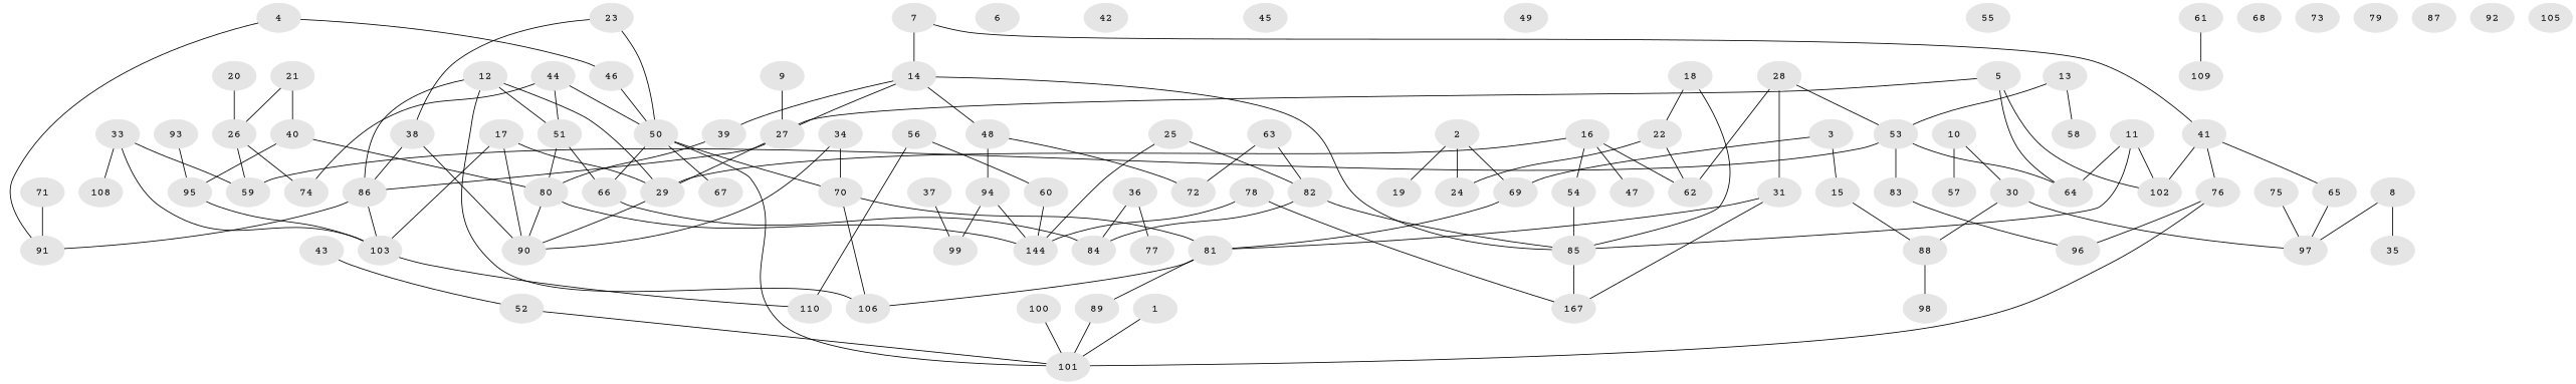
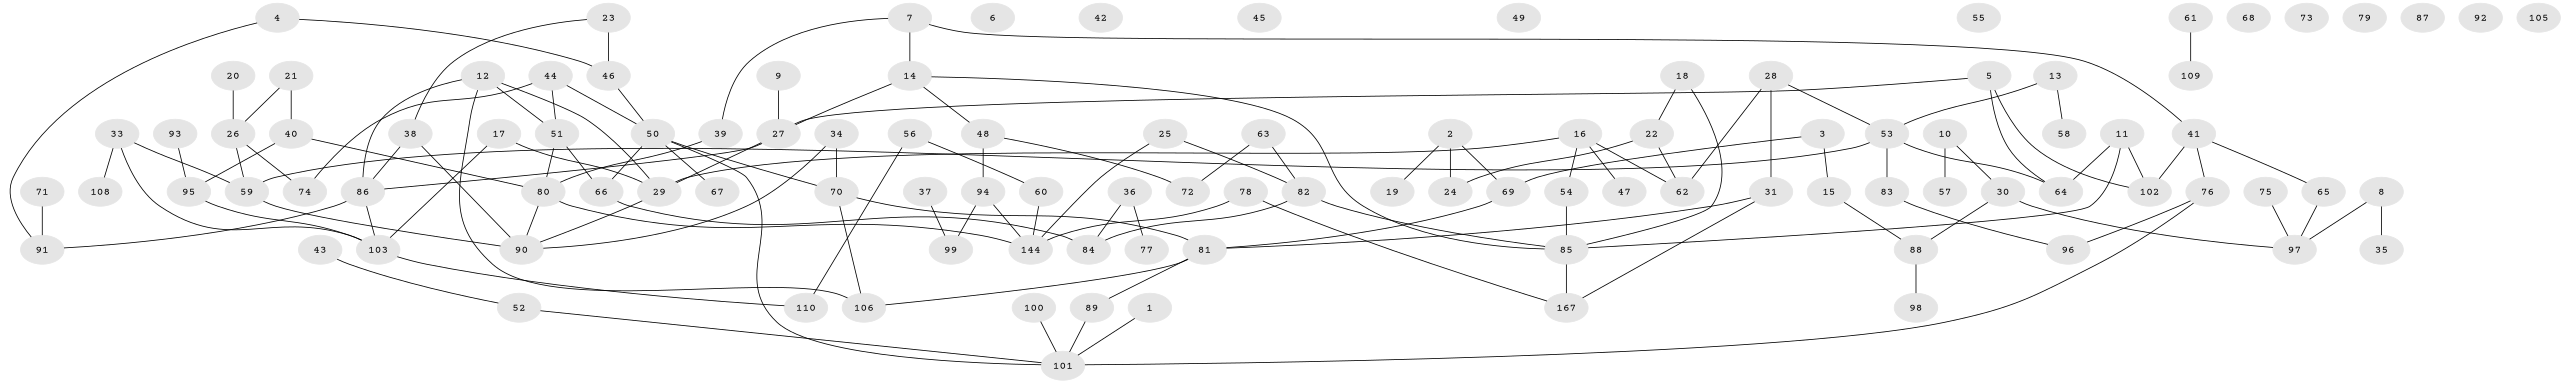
  graph {
    fontname="Courier Prime"
    node [color=gray90 fontname="Courier Prime" style=filled]
    edge [fontname="Courier Prime"]
    1
    101
    2
    19
    24
    69
    81
    3
    15
    88
    4
    46
    91
    50
    5
    27
    64
    102
    29
    86
    6
    7
    14
    39
    41
    85
    48
    80
    65
    76
    8
    35
    97
    9
    10
    30
    57
    11
    n39 [label=167]
    12
    51
    106
    90
    66
    103
    13
    53
    58
    59
    83
    72
    94
    98
    16
    47
    54
    62
    17
    110
    18
    22
    20
    26
    74
    21
    40
    95
    23
    38
    70
    67
    25
    82
    n74 [label=144]
    84
    28
    31
    89
    33
    108
    34
    36
    77
    37
    99
    96
    42
    43
    52
    44
    45
    49
    55
    56
    60
    61
    109
    63
    68
    71
    73
    75
    78
    79
    87
    92
    93
    100
    105
    1 -- 101
    2 -- 19
    2 -- 24
    2 -- 69
    69 -- 81
    81 -- 106
    81 -- 89
    3 -- 69
    3 -- 15
    15 -- 88
    88 -- 98
    4 -- 46
    4 -- 91
    46 -- 50
    50 -- 101
    50 -- 66
    50 -- 70
    50 -- 67
    5 -- 27
    5 -- 64
    5 -- 102
    27 -- 29
    27 -- 86
    29 -- 90
    86 -- 91
    86 -- 103
    7 -- 14
-   14 -- 39
+   7 -- 39
    7 -- 41
    14 -- 27
    14 -- 85
    14 -- 48
    39 -- 80
    41 -- 102
    41 -- 65
    41 -- 76
    85 -- n39
    48 -- 72
    48 -- 94
    80 -- 90
    80 -- n74
    65 -- 97
    76 -- 101
    76 -- 96
    8 -- 35
    8 -- 97
    9 -- 27
    10 -- 30
    10 -- 57
    30 -- 88
    30 -- 97
    11 -- 64
    11 -- 102
    11 -- 85
    12 -- 29
    12 -- 86
    12 -- 51
    12 -- 106
    51 -- 80
    51 -- 66
    66 -- 84
    103 -- 110
    13 -- 53
    13 -- 58
    53 -- 64
    53 -- 59
    53 -- 83
-   17 -- 90
+   59 -- 90
    83 -- 96
    94 -- n74
    94 -- 99
    16 -- 29
    16 -- 47
    16 -- 54
    16 -- 62
    54 -- 85
    17 -- 29
    17 -- 103
    18 -- 85
    18 -- 22
    22 -- 24
    22 -- 62
    20 -- 26
    26 -- 59
    26 -- 74
    21 -- 26
    21 -- 40
    40 -- 80
    40 -- 95
    95 -- 103
-   23 -- 50
+   23 -- 46
    23 -- 38
    38 -- 86
    38 -- 90
    70 -- 81
    70 -- 106
    25 -- 82
    25 -- n74
    82 -- 85
    82 -- 84
    28 -- 53
    28 -- 62
    28 -- 31
    31 -- 81
    31 -- n39
    89 -- 101
    33 -- 103
    33 -- 59
    33 -- 108
    34 -- 90
    34 -- 70
    36 -- 84
    36 -- 77
    37 -- 99
    43 -- 52
    52 -- 101
    44 -- 50
    44 -- 51
    44 -- 74
    56 -- 110
    56 -- 60
    60 -- n74
    61 -- 109
    63 -- 72
    63 -- 82
    71 -- 91
    75 -- 97
    78 -- n39
    78 -- n74
    93 -- 95
    100 -- 101
  }
